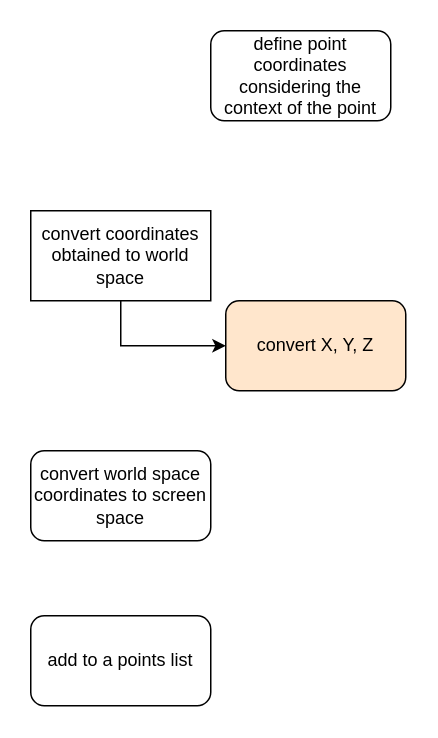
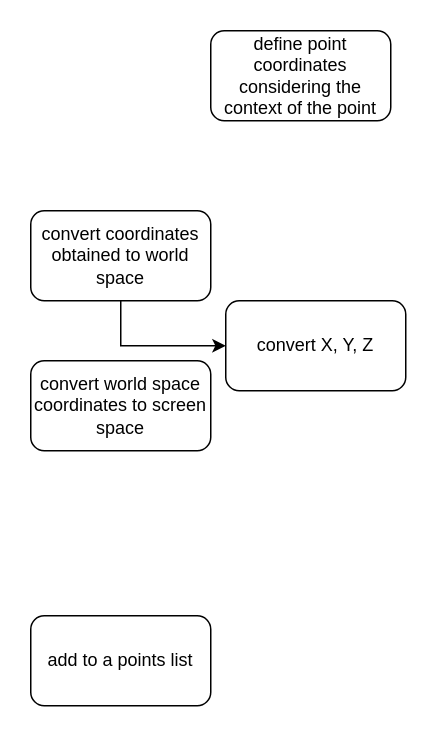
  <mxCell id="0" />
  <mxCell id="1" parent="0" />
  <mxCell id="2" style="edgeStyle=orthogonalEdgeStyle;rounded=0;orthogonalLoop=1;jettySize=auto;html=1;exitX=0.5;exitY=1;exitDx=0;exitDy=0;" parent="1" source="3" target="6" edge="1"><mxGeometry relative="1" as="geometry" /></mxCell>
- <mxCell id="3" value="convert coordinates obtained to world space" style="whiteSpace=wrap;html=1;rounded=0;" parent="1" vertex="1"><mxGeometry x="20" y="140" width="120" height="60" as="geometry" /></mxCell>
- <mxCell id="4" value="convert world space coordinates to screen space" style="rounded=1;whiteSpace=wrap;html=1;" parent="1" vertex="1"><mxGeometry x="20" y="300" width="120" height="60" as="geometry" /></mxCell>
+ <mxCell id="3" value="convert coordinates obtained to world space" style="rounded=1;whiteSpace=wrap;html=1;" parent="1" vertex="1"><mxGeometry x="20" y="140" width="120" height="60" as="geometry" /></mxCell>
+ <mxCell id="4" value="convert world space coordinates to screen space" style="rounded=1;whiteSpace=wrap;html=1;" parent="1" vertex="1"><mxGeometry x="20" y="240" width="120" height="60" as="geometry" /></mxCell>
  <mxCell id="5" value="add to a points list" style="rounded=1;whiteSpace=wrap;html=1;" parent="1" vertex="1"><mxGeometry x="20" y="410" width="120" height="60" as="geometry" /></mxCell>
- <mxCell id="6" value="convert X, Y, Z" style="rounded=1;whiteSpace=wrap;html=1;fillColor=#ffe6cc;" parent="1" vertex="1"><mxGeometry x="150" y="200" width="120" height="60" as="geometry" /></mxCell>
+ <mxCell id="6" value="convert X, Y, Z" style="rounded=1;whiteSpace=wrap;html=1;" parent="1" vertex="1"><mxGeometry x="150" y="200" width="120" height="60" as="geometry" /></mxCell>
  <mxCell id="7" value="define point coordinates considering the context of the point" style="rounded=1;whiteSpace=wrap;html=1;" parent="1" vertex="1"><mxGeometry x="140" y="20" width="120" height="60" as="geometry" /></mxCell>
